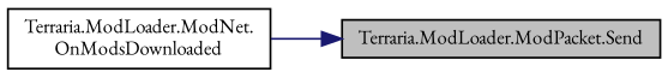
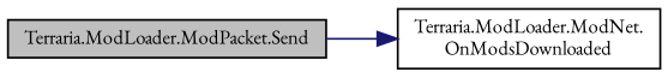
  digraph {
    rankdir=RL
    fontname="EB Garamond"
    node [color=black fontname="EB Garamond" fontsize=10 shape=record style=filled]
    n1 [fillcolor=grey75 fontcolor=black height=0.2 label="Terraria.ModLoader.ModPacket.Send" width=0.4]
    n2 [fillcolor=white height=0.2 label="Terraria.ModLoader.ModNet.\lOnModsDownloaded" width=0.4]
-   n1 -> n2 [color=midnightblue dir=back fontname="EB Garamond" fontsize=10 labelfontname=Helvetica labelfontsize=10 style=solid]
+   n2 -> n1 [color=midnightblue dir=back fontname="EB Garamond" fontsize=10 labelfontname=Helvetica labelfontsize=10 style=solid]
  }
